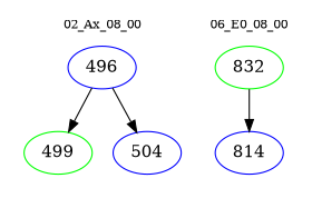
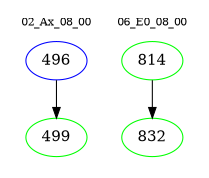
  digraph {
    node [color=green]
    edge [color=black]
    n1 [color=blue label=496]
    n2 [label=499]
-   n3 [color=blue label=504]
-   n4 [color=blue label=814]
+   n4 [label=814]
    n5 [label=832]
    subgraph cluster_1 {
      color=white
      fontsize=10
      label="02_Ax_08_00"
      n1
      n2
-     n3
    }
    subgraph cluster_2 {
      color=white
      fontsize=10
      label="06_E0_08_00"
      n4
      n5
    }
    n1 -> n2
-   n1 -> n3
-   n5 -> n4
+   n4 -> n5
  }
